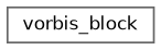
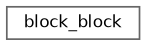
  digraph {
    rankdir=LR
-   n1 [color=grey40 fillcolor=white fontname=Helvetica fontsize=10 height=0.2 label=vorbis_block shape=box style=filled width=0.4]
+   n1 [color=grey40 fillcolor=white fontname=Helvetica fontsize=10 height=0.2 label=block_block shape=box style=filled width=0.4]
  }
